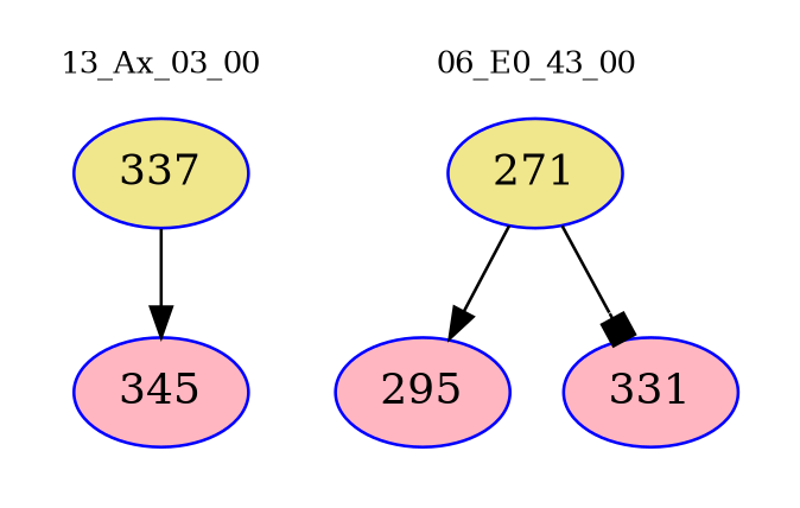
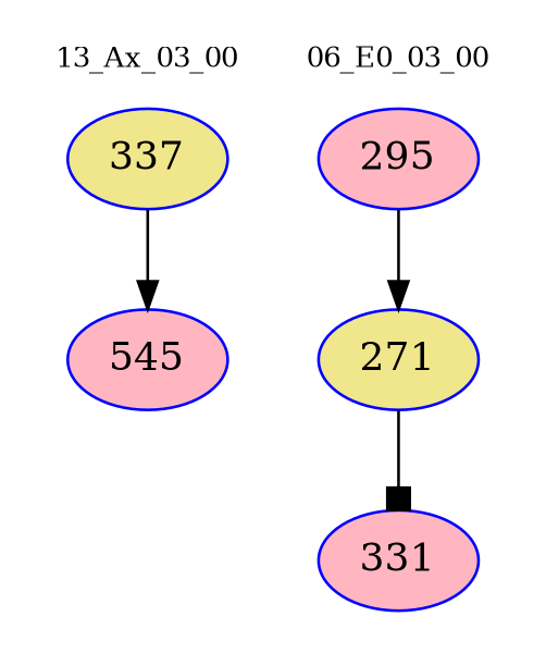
  digraph {
    node [color=blue fillcolor=lightpink style=filled]
    edge [arrowhead=normal color=black]
    n1 [fillcolor=khaki label=337]
-   n2 [label=345]
+   n2 [label=545]
    n3 [label=295]
    n4 [fillcolor=khaki label=271]
    n5 [label=331]
    subgraph cluster_1 {
      color=white
      fontsize=10
      label="13_Ax_03_00"
      n1
      n2
    }
    subgraph cluster_2 {
      color=white
      fontsize=10
-     label="06_E0_43_00"
+     label="06_E0_03_00"
      n3
      n4
      n5
    }
    n1 -> n2
-   n4 -> n3
+   n3 -> n4
    n4 -> n5 [arrowhead=box]
  }
